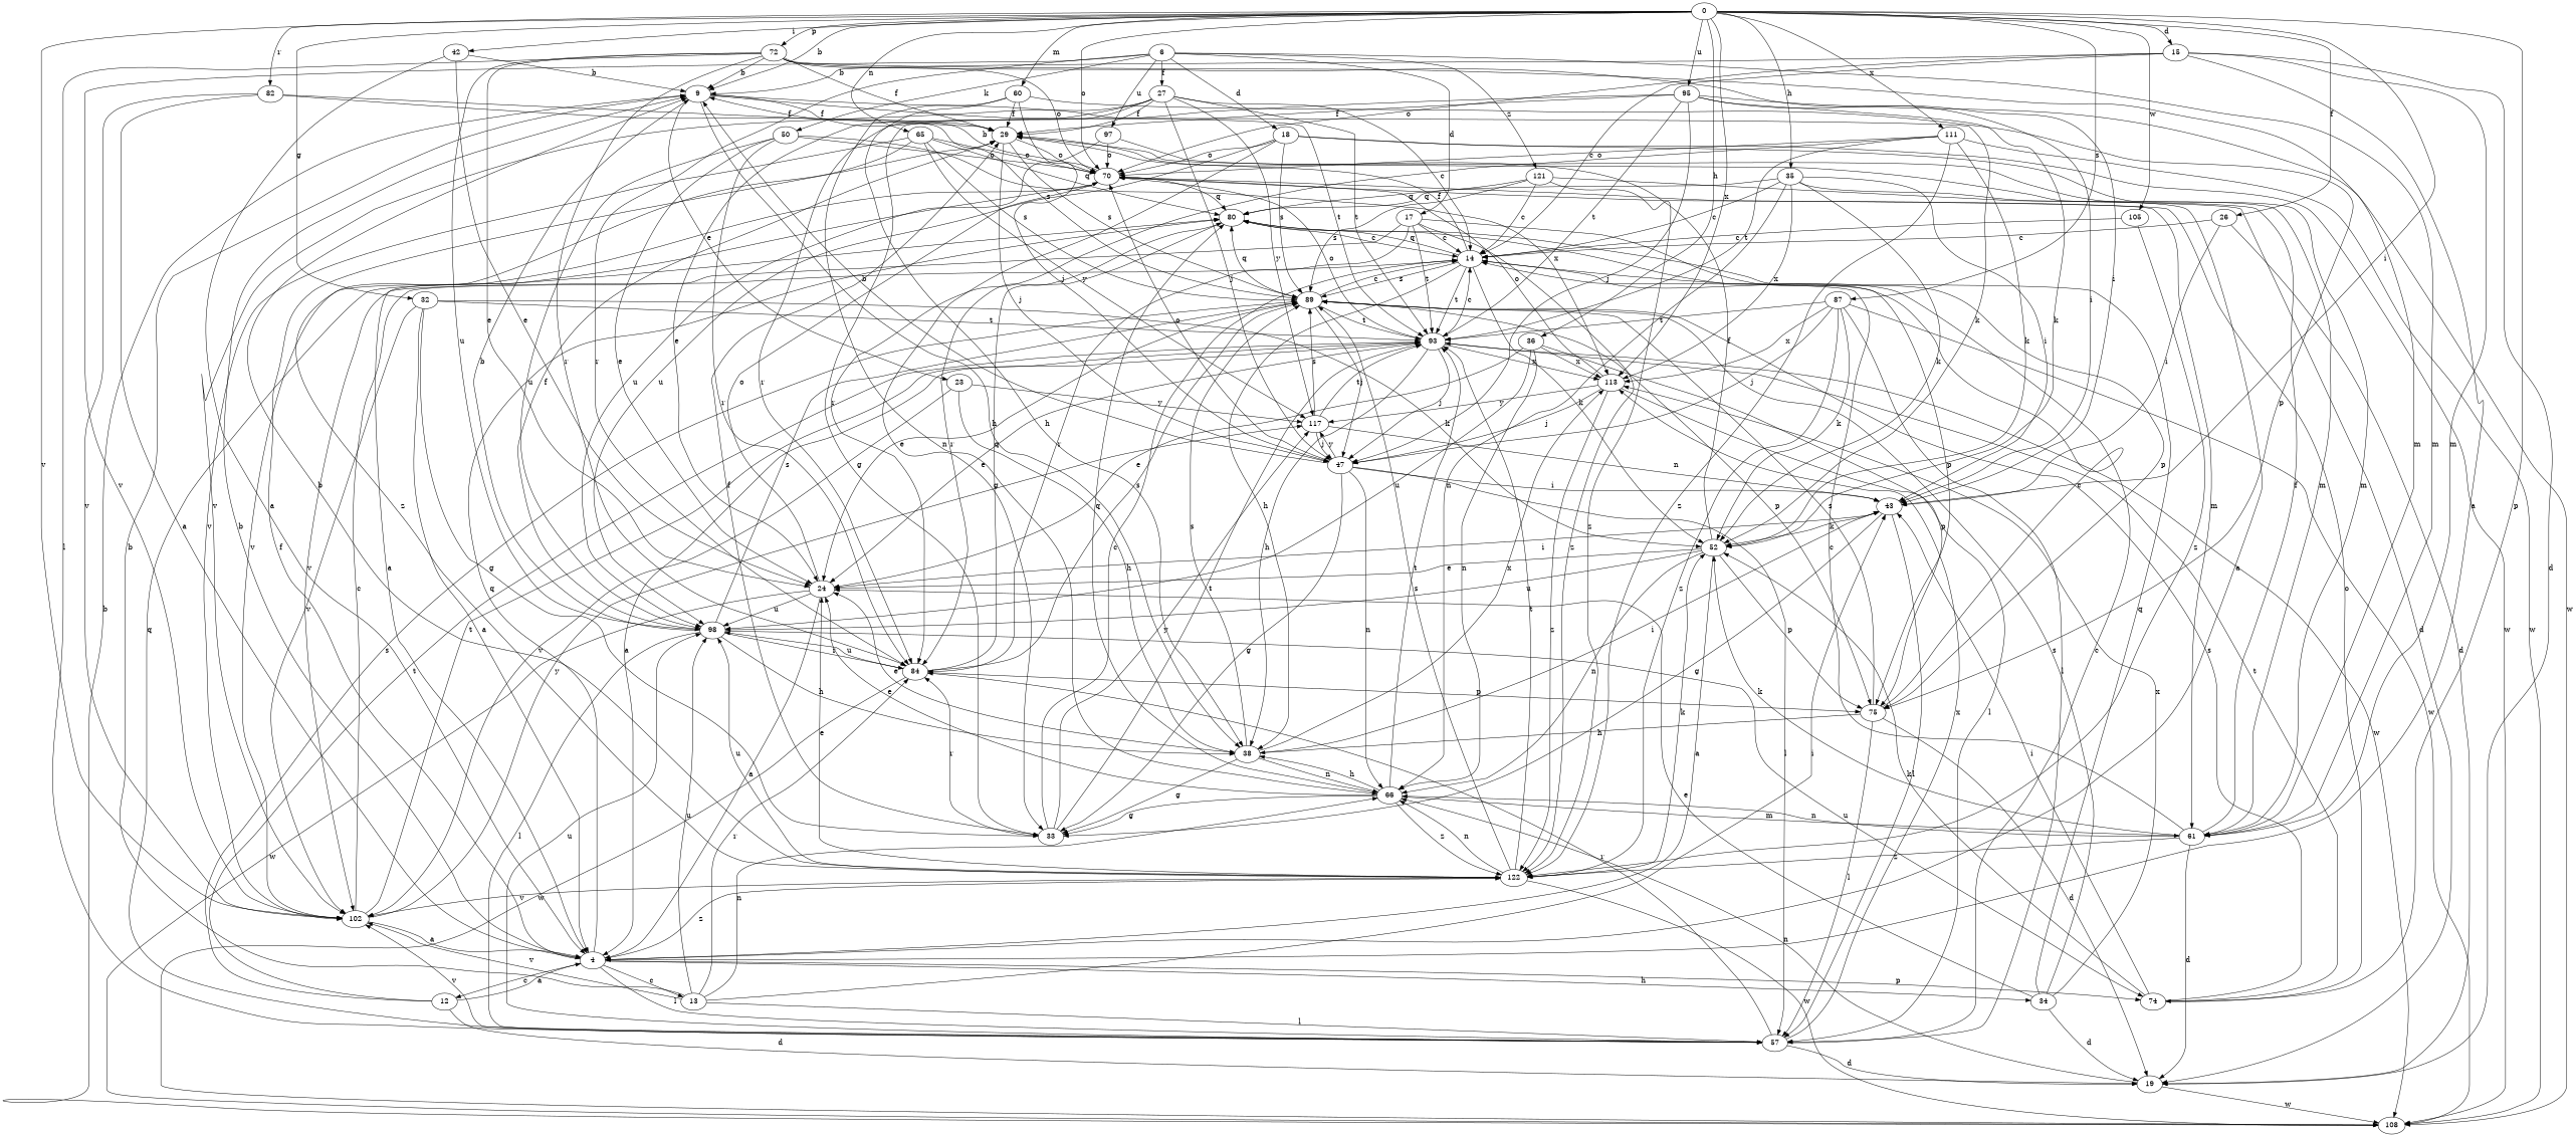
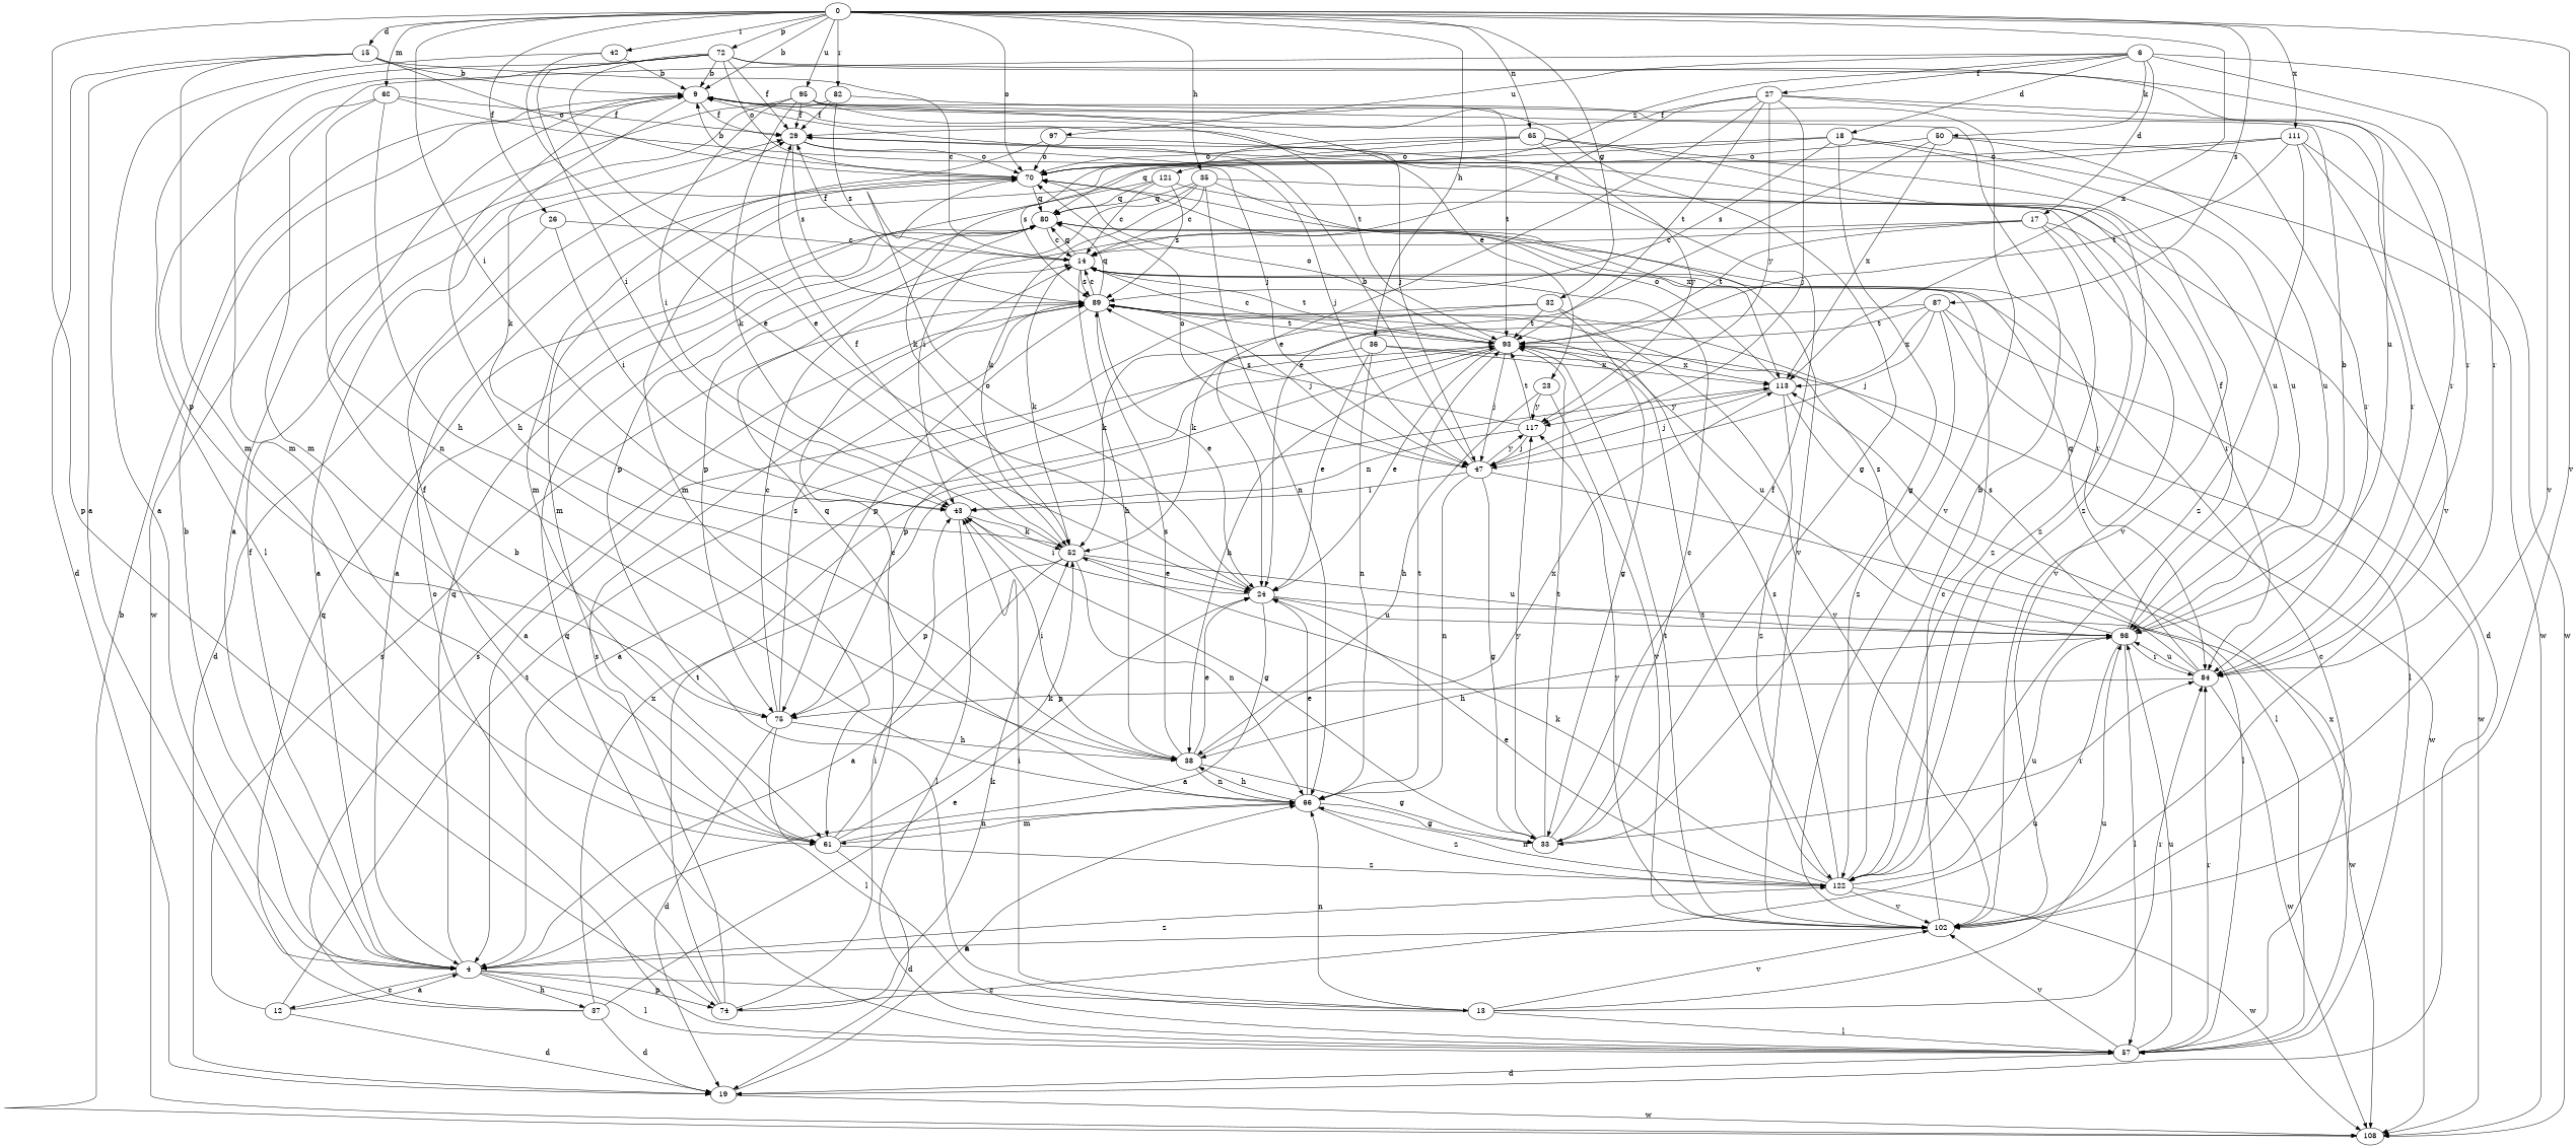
  strict digraph {
    0
    9
    15
    26
    32
    35
    36
    42
    43
    60
    65
    70
    72
    74
    82
    87
    95
    102
-   105
    111
    113
    29
    23
    38
    52
    93
    61
    4
    19
    14
    33
    80
    66
    98
    75
    24
    57
    47
    122
    89
    117
    84
    108
    n44 [label=6]
    17
    18
    27
    50
    97
    121
    12
    13
-   37 [label=34]
+   37
    0 -> 9 [label=b]
    0 -> 15 [label=d]
    0 -> 26 [label=f]
    0 -> 32 [label=g]
    0 -> 35 [label=h]
    0 -> 36 [label=h]
    0 -> 42 [label=i]
    0 -> 43 [label=i]
    0 -> 60 [label=m]
    0 -> 65 [label=n]
    0 -> 70 [label=o]
    0 -> 72 [label=p]
    0 -> 74 [label=p]
    0 -> 82 [label=r]
    0 -> 87 [label=s]
    0 -> 95 [label=u]
    0 -> 102 [label=v]
-   0 -> 105 [label=w]
    0 -> 111 [label=x]
    0 -> 113 [label=x]
    9 -> 29 [label=f]
    9 -> 23 [label=e]
    9 -> 38 [label=h]
    9 -> 52 [label=k]
    9 -> 93 [label=t]
    15 -> 9 [label=b]
    15 -> 70 [label=o]
    15 -> 61 [label=m]
    15 -> 4 [label=a]
    15 -> 19 [label=d]
    15 -> 14 [label=c]
    26 -> 43 [label=i]
    26 -> 19 [label=d]
    26 -> 14 [label=c]
    32 -> 102 [label=v]
    32 -> 52 [label=k]
    32 -> 93 [label=t]
    32 -> 4 [label=a]
    32 -> 33 [label=g]
    35 -> 43 [label=i]
    35 -> 113 [label=x]
    35 -> 52 [label=k]
    35 -> 19 [label=d]
    35 -> 14 [label=c]
    35 -> 80 [label=q]
    35 -> 66 [label=n]
    36 -> 113 [label=x]
    36 -> 66 [label=n]
    36 -> 98 [label=u]
    36 -> 75 [label=p]
    36 -> 24 [label=e]
    42 -> 9 [label=b]
    42 -> 4 [label=a]
    42 -> 24 [label=e]
    43 -> 52 [label=k]
    43 -> 33 [label=g]
    43 -> 57 [label=l]
    60 -> 29 [label=f]
    60 -> 38 [label=h]
    60 -> 66 [label=n]
    60 -> 75 [label=p]
    60 -> 47 [label=j]
    65 -> 70 [label=o]
    65 -> 102 [label=v]
    65 -> 80 [label=q]
    65 -> 122 [label=z]
    65 -> 89 [label=s]
    65 -> 117 [label=y]
    70 -> 9 [label=b]
    70 -> 102 [label=v]
    70 -> 61 [label=m]
    70 -> 4 [label=a]
    70 -> 80 [label=q]
    72 -> 9 [label=b]
    72 -> 43 [label=i]
    72 -> 70 [label=o]
    72 -> 29 [label=f]
    72 -> 61 [label=m]
    72 -> 98 [label=u]
    72 -> 24 [label=e]
    72 -> 57 [label=l]
    72 -> 84 [label=r]
    74 -> 43 [label=i]
    74 -> 70 [label=o]
    74 -> 52 [label=k]
    74 -> 93 [label=t]
    74 -> 89 [label=s]
    82 -> 102 [label=v]
    82 -> 29 [label=f]
    82 -> 4 [label=a]
    82 -> 89 [label=s]
    87 -> 113 [label=x]
    87 -> 52 [label=k]
    87 -> 93 [label=t]
    87 -> 57 [label=l]
    87 -> 47 [label=j]
    87 -> 122 [label=z]
    87 -> 108 [label=w]
    95 -> 43 [label=i]
    95 -> 29 [label=f]
    95 -> 52 [label=k]
    95 -> 93 [label=t]
    95 -> 33 [label=g]
    95 -> 47 [label=j]
    95 -> 108 [label=w]
    102 -> 93 [label=t]
    102 -> 4 [label=a]
    102 -> 14 [label=c]
    102 -> 117 [label=y]
-   105 -> 14 [label=c]
-   105 -> 122 [label=z]
    111 -> 70 [label=o]
    111 -> 52 [label=k]
    111 -> 93 [label=t]
    111 -> 122 [label=z]
    111 -> 84 [label=r]
    111 -> 108 [label=w]
    113 -> 70 [label=o]
    113 -> 57 [label=l]
    113 -> 47 [label=j]
    113 -> 122 [label=z]
    113 -> 117 [label=y]
    29 -> 70 [label=o]
    29 -> 47 [label=j]
    29 -> 89 [label=s]
    23 -> 102 [label=v]
    23 -> 38 [label=h]
    23 -> 117 [label=y]
    38 -> 43 [label=i]
    38 -> 113 [label=x]
    38 -> 33 [label=g]
    38 -> 66 [label=n]
    38 -> 24 [label=e]
    38 -> 89 [label=s]
    52 -> 29 [label=f]
    52 -> 4 [label=a]
    52 -> 66 [label=n]
    52 -> 98 [label=u]
    52 -> 75 [label=p]
    52 -> 24 [label=e]
    93 -> 70 [label=o]
    93 -> 113 [label=x]
    93 -> 38 [label=h]
    93 -> 4 [label=a]
    93 -> 14 [label=c]
    93 -> 24 [label=e]
    93 -> 47 [label=j]
    93 -> 108 [label=w]
    61 -> 29 [label=f]
    61 -> 52 [label=k]
    61 -> 19 [label=d]
    61 -> 14 [label=c]
    61 -> 66 [label=n]
    61 -> 122 [label=z]
    4 -> 9 [label=b]
    4 -> 74 [label=p]
    4 -> 29 [label=f]
    4 -> 80 [label=q]
    4 -> 57 [label=l]
    4 -> 122 [label=z]
    4 -> 12 [label=c]
    4 -> 13 [label=c]
    4 -> 37 [label=h]
    19 -> 66 [label=n]
    19 -> 108 [label=w]
    14 -> 29 [label=f]
    14 -> 38 [label=h]
    14 -> 52 [label=k]
    14 -> 93 [label=t]
    14 -> 80 [label=q]
    14 -> 89 [label=s]
    33 -> 29 [label=f]
    33 -> 93 [label=t]
    33 -> 14 [label=c]
    33 -> 117 [label=y]
    33 -> 84 [label=r]
    80 -> 14 [label=c]
    80 -> 75 [label=p]
    80 -> 84 [label=r]
    66 -> 38 [label=h]
    66 -> 93 [label=t]
    66 -> 61 [label=m]
    66 -> 33 [label=g]
    66 -> 80 [label=q]
    66 -> 24 [label=e]
    66 -> 122 [label=z]
    98 -> 9 [label=b]
    98 -> 74 [label=u]
    98 -> 29 [label=f]
    98 -> 38 [label=h]
    98 -> 57 [label=l]
    98 -> 89 [label=s]
    98 -> 84 [label=r]
    75 -> 38 [label=h]
    75 -> 19 [label=d]
    75 -> 14 [label=c]
    75 -> 57 [label=l]
    75 -> 89 [label=s]
    24 -> 43 [label=i]
    24 -> 70 [label=o]
    24 -> 4 [label=a]
    24 -> 98 [label=u]
    24 -> 108 [label=w]
    57 -> 102 [label=v]
    57 -> 113 [label=x]
    57 -> 19 [label=d]
    57 -> 14 [label=c]
    57 -> 80 [label=q]
    57 -> 98 [label=u]
    57 -> 84 [label=r]
    47 -> 9 [label=b]
    47 -> 43 [label=i]
    47 -> 70 [label=o]
    47 -> 33 [label=g]
    47 -> 66 [label=n]
    47 -> 57 [label=l]
    47 -> 117 [label=y]
    122 -> 9 [label=b]
    122 -> 102 [label=v]
    122 -> 52 [label=k]
    122 -> 93 [label=t]
    122 -> 66 [label=n]
    122 -> 98 [label=u]
    122 -> 24 [label=e]
    122 -> 89 [label=s]
    122 -> 108 [label=w]
    89 -> 93 [label=t]
    89 -> 14 [label=c]
    89 -> 80 [label=q]
    89 -> 75 [label=p]
    89 -> 24 [label=e]
    89 -> 47 [label=j]
    117 -> 43 [label=n]
    117 -> 93 [label=t]
    117 -> 47 [label=j]
    117 -> 89 [label=s]
    84 -> 80 [label=q]
    84 -> 98 [label=u]
    84 -> 75 [label=p]
    84 -> 89 [label=s]
    84 -> 108 [label=w]
    108 -> 9 [label=b]
    n44 -> 102 [label=v]
    n44 -> 61 [label=m]
    n44 -> 84 [label=r]
    n44 -> 17 [label=d]
    n44 -> 18 [label=d]
    n44 -> 27 [label=f]
    n44 -> 50 [label=k]
    n44 -> 97 [label=u]
    n44 -> 121 [label=z]
    17 -> 102 [label=v]
    17 -> 93 [label=t]
    17 -> 14 [label=c]
    17 -> 75 [label=p]
    17 -> 122 [label=z]
    17 -> 84 [label=r]
    18 -> 70 [label=o]
    18 -> 61 [label=m]
    18 -> 33 [label=g]
    18 -> 98 [label=u]
    18 -> 89 [label=s]
    18 -> 108 [label=w]
    27 -> 102 [label=v]
    27 -> 29 [label=f]
    27 -> 93 [label=t]
    27 -> 14 [label=c]
    27 -> 24 [label=e]
    27 -> 47 [label=j]
    27 -> 117 [label=y]
    27 -> 84 [label=r]
    50 -> 70 [label=o]
    50 -> 113 [label=x]
    50 -> 98 [label=u]
    50 -> 24 [label=e]
    50 -> 84 [label=r]
    97 -> 70 [label=o]
    97 -> 61 [label=m]
    97 -> 98 [label=u]
    121 -> 4 [label=a]
    121 -> 14 [label=c]
    121 -> 80 [label=q]
    121 -> 122 [label=z]
    121 -> 89 [label=s]
    12 -> 93 [label=t]
    12 -> 4 [label=a]
    12 -> 19 [label=d]
    12 -> 89 [label=s]
    13 -> 9 [label=b]
    13 -> 43 [label=i]
    13 -> 102 [label=v]
    13 -> 66 [label=n]
    13 -> 98 [label=u]
    13 -> 57 [label=l]
    13 -> 84 [label=r]
    37 -> 113 [label=x]
    37 -> 19 [label=d]
    37 -> 80 [label=q]
    37 -> 24 [label=e]
    37 -> 89 [label=s]
  }
